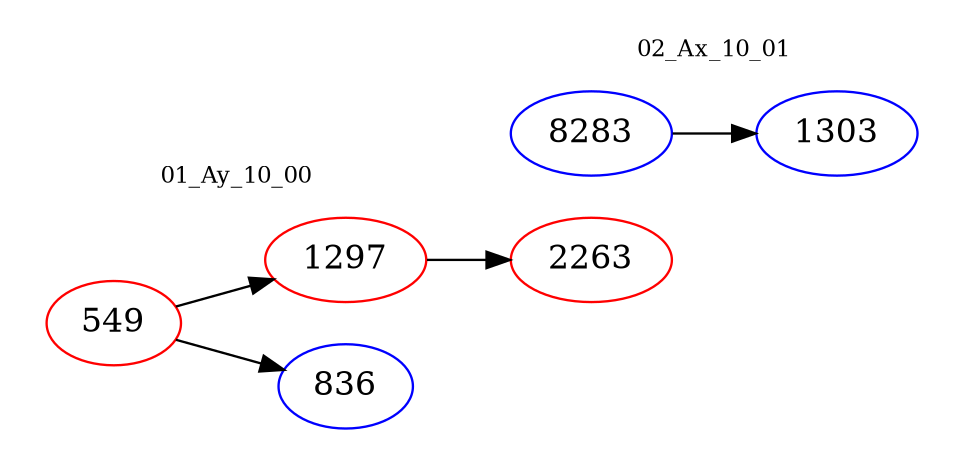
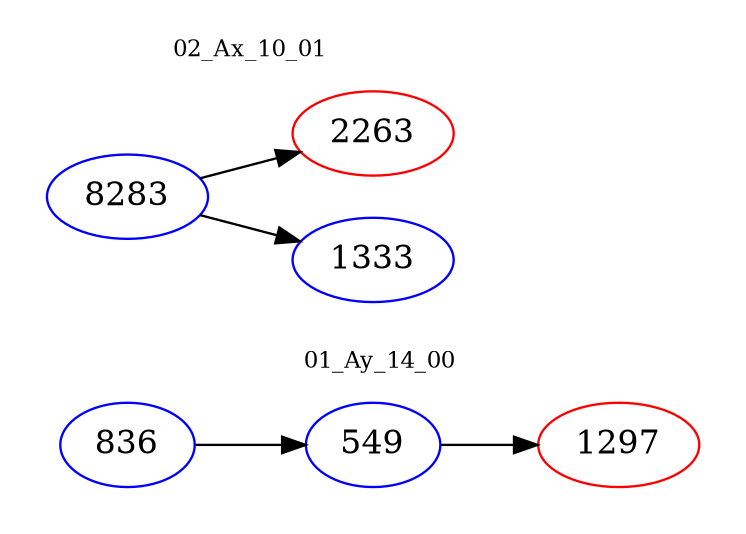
  digraph {
    rankdir=LR
    node [color=blue]
    edge [color=black]
-   n1 [color=red label=549]
+   n1 [label=549]
    n2 [label=836]
    n3 [color=red label=1297]
    n4 [label=8283]
-   n5 [label=1303]
+   n5 [label=1333]
    n6 [color=red label=2263]
    subgraph cluster_1 {
      color=white
      fontsize=10
-     label="01_Ay_10_00"
+     label="01_Ay_14_00"
      n1
      n2
      n3
    }
    subgraph cluster_2 {
      color=white
      fontsize=10
      label="02_Ax_10_01"
      n4
      n5
      n6
    }
-   n1 -> n2
+   n2 -> n1
    n1 -> n3
    n4 -> n5
-   n3 -> n6
+   n4 -> n6
  }
